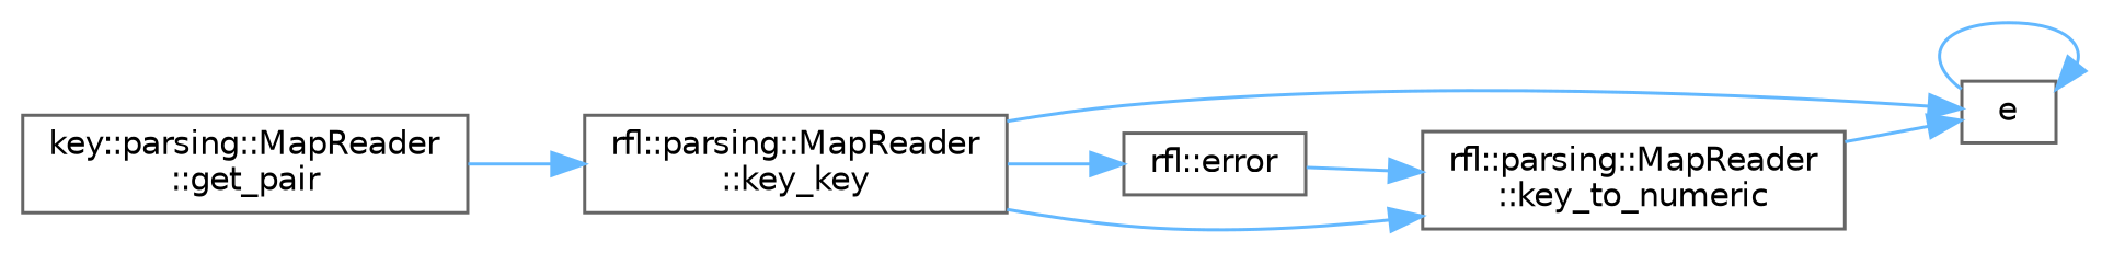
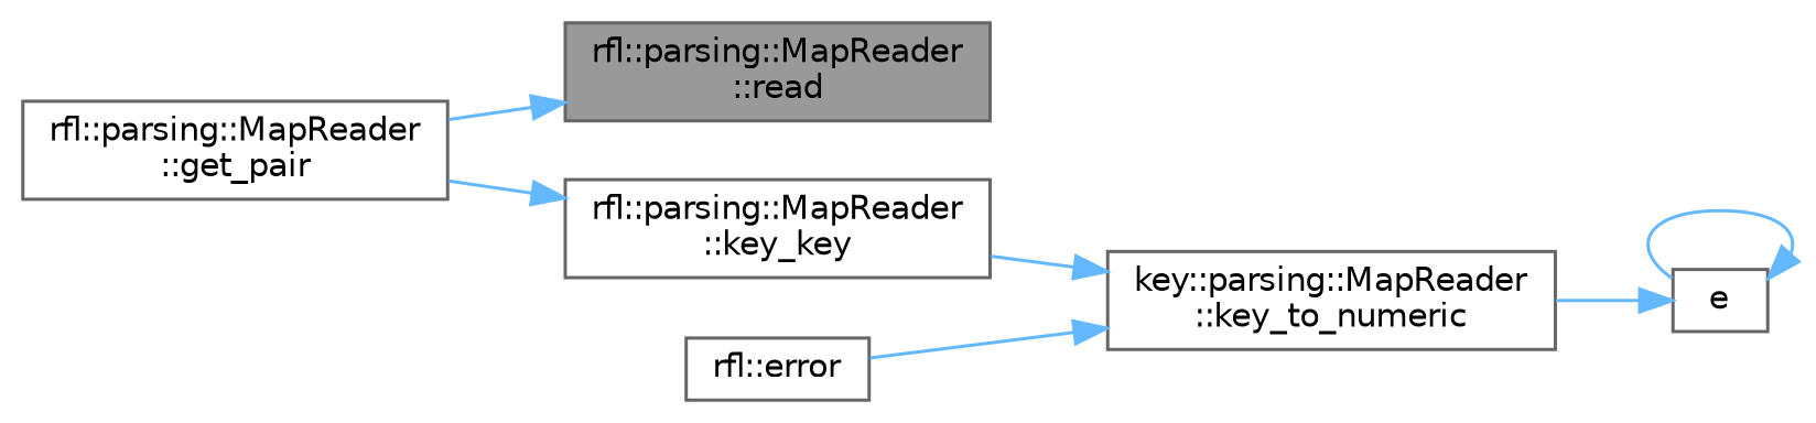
  digraph {
    rankdir=LR
    node [color=grey40 fillcolor=white fontname=Helvetica fontsize=10 shape=box style=filled]
    edge [color=steelblue1 fontname=Helvetica fontsize=10 labelfontname=Helvetica labelfontsize=10 style=solid]
-   n2 [height=0.2 label="key::parsing::MapReader\l::get_pair" width=0.4]
+   n1 [color=gray40 fillcolor=grey60 fontcolor=black height=0.2 label="rfl::parsing::MapReader\l::read" width=0.4]
+   n2 [height=0.2 label="rfl::parsing::MapReader\l::get_pair" width=0.4]
    n3 [height=0.2 label="rfl::parsing::MapReader\l::key_key" width=0.4]
    n4 [height=0.2 label=e width=0.4]
    n5 [height=0.2 label="rfl::error" width=0.4]
-   n6 [height=0.2 label="rfl::parsing::MapReader\l::key_to_numeric" width=0.4]
+   n6 [height=0.2 label="key::parsing::MapReader\l::key_to_numeric" width=0.4]
+   n2 -> n1
    n2 -> n3
-   n3 -> n4
-   n3 -> n5
    n3 -> n6
    n4 -> n4
    n5 -> n6
    n6 -> n4
  }
